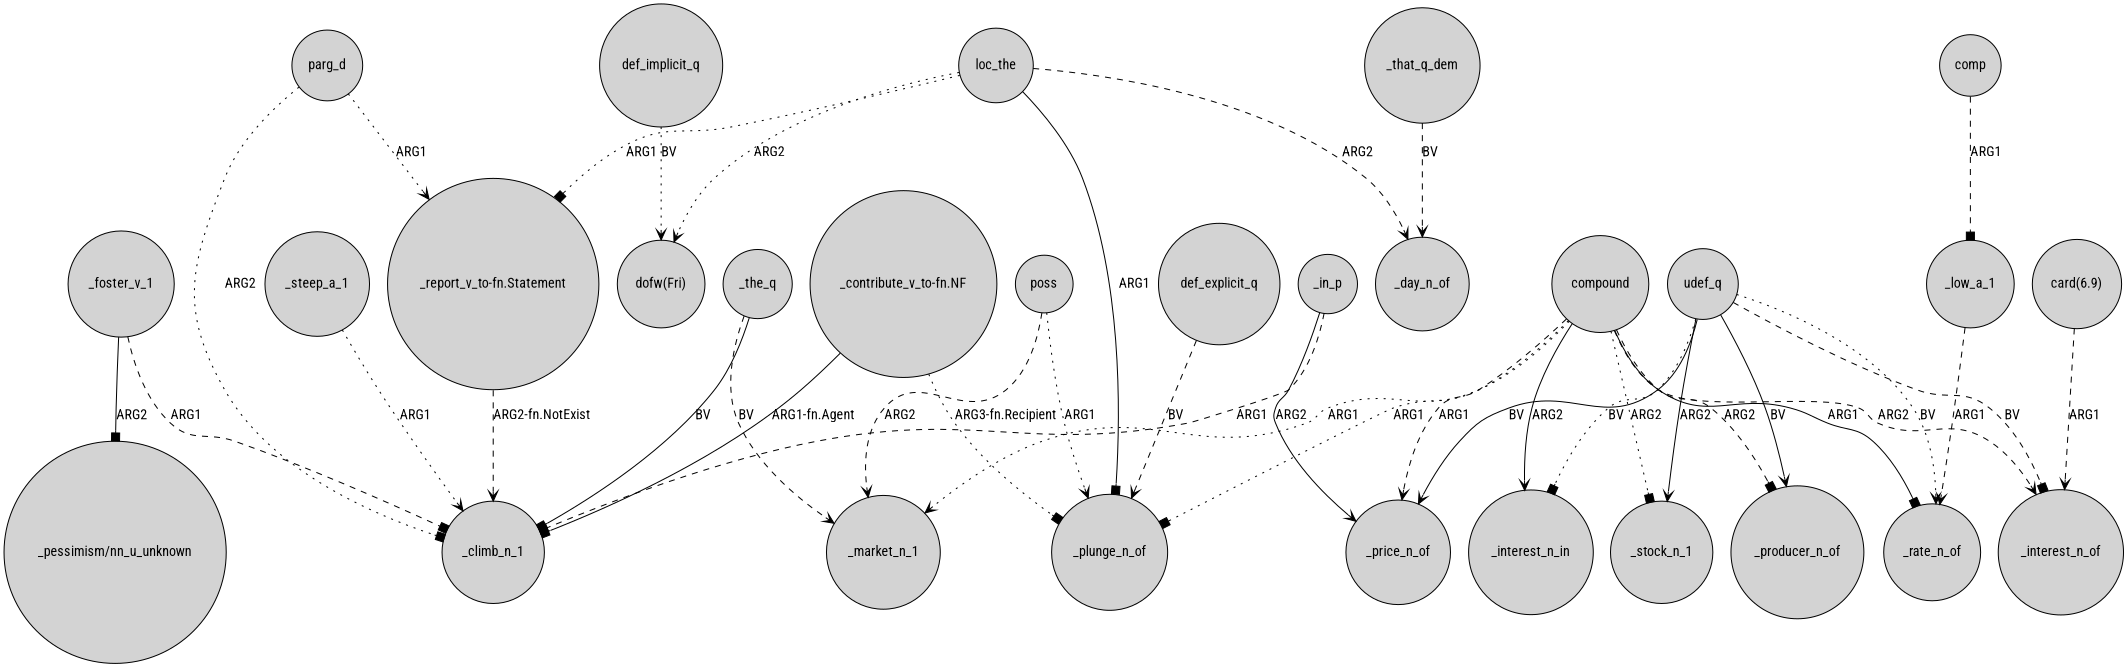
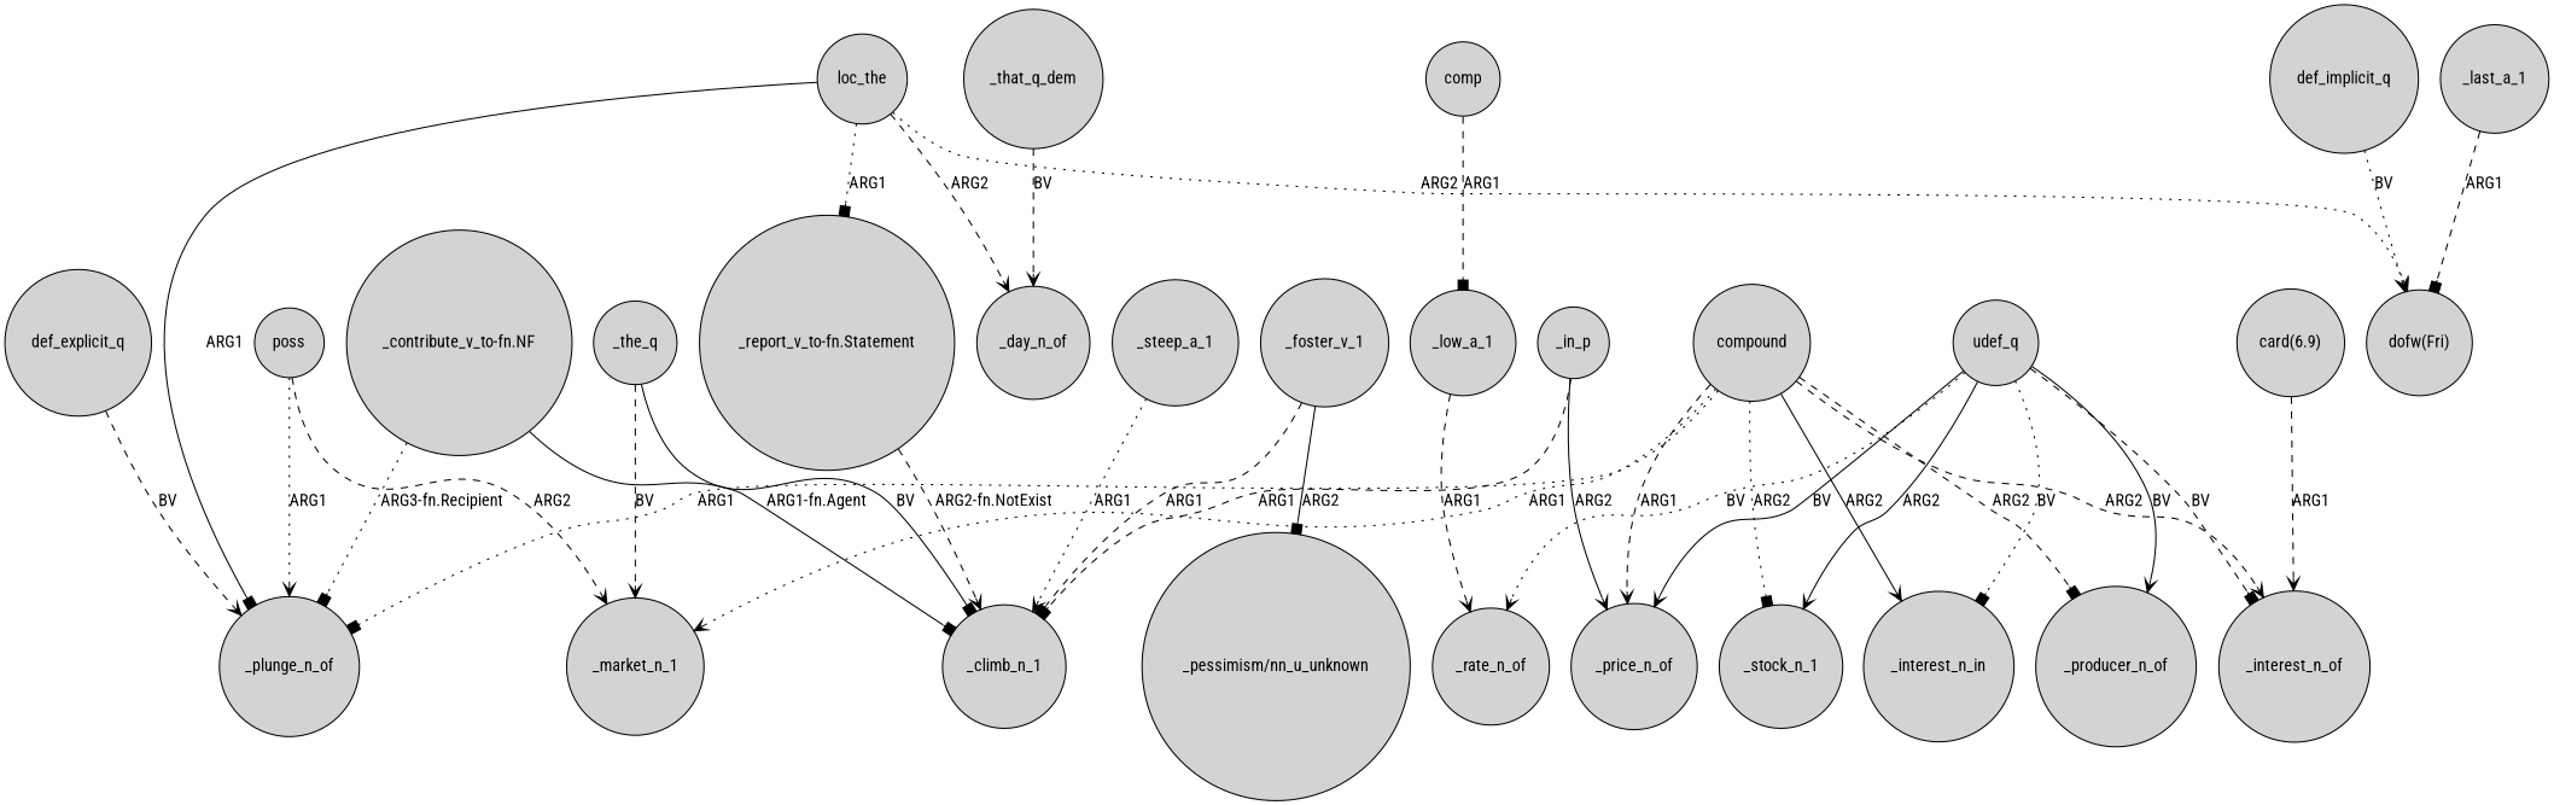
  digraph {
    fontname="Roboto Condensed"
    node [fontname="Roboto Condensed" shape=circle style=filled]
    edge [arrowhead=vee fontname="Roboto Condensed" style=dashed]
    n1 [label=loc_the]
    _plunge_n_of
    "dofw(Fri)"
    "_report_v_to-fn.Statement"
    _day_n_of
    _climb_n_1
    _in_p
    _price_n_of
    udef_q
    _rate_n_of
    n11 [label=_interest_n_of]
    _interest_n_in
    _stock_n_1
    _producer_n_of
    _steep_a_1
+   _last_a_1
    _the_q
    _market_n_1
    compound
    "card(6.9)"
    "_contribute_v_to-fn.NF"
    poss
    def_explicit_q
    _that_q_dem
-   parg_d
    _low_a_1
    def_implicit_q
    _foster_v_1
    "_pessimism/nn_u_unknown"
    comp
    n1 -> _plunge_n_of [arrowhead=box label=ARG1 style=solid]
    n1 -> "dofw(Fri)" [label=ARG2 style=dotted]
    n1 -> "_report_v_to-fn.Statement" [arrowhead=box label=ARG1 style=dotted]
    n1 -> _day_n_of [label=ARG2]
    "_report_v_to-fn.Statement" -> _climb_n_1 [label="ARG2-fn.NotExist"]
    _in_p -> _climb_n_1 [arrowhead=box label=ARG1]
    _in_p -> _price_n_of [label=ARG2 style=solid]
    udef_q -> _price_n_of [label=BV style=solid]
    udef_q -> _rate_n_of [label=BV style=dotted]
    udef_q -> n11 [arrowhead=box label=BV]
    udef_q -> _interest_n_in [arrowhead=box label=BV style=dotted]
    udef_q -> _stock_n_1 [label=ARG2 style=solid]
    udef_q -> _producer_n_of [label=BV style=solid]
    _steep_a_1 -> _climb_n_1 [label=ARG1 style=dotted]
+   _last_a_1 -> "dofw(Fri)" [arrowhead=box label=ARG1]
    _the_q -> _climb_n_1 [arrowhead=box label=BV style=solid]
    _the_q -> _market_n_1 [label=BV]
    compound -> _plunge_n_of [arrowhead=box label=ARG1 style=dotted]
    compound -> _price_n_of [label=ARG1]
-   compound -> _rate_n_of [arrowhead=box label=ARG1 style=solid]
    compound -> n11 [label=ARG2]
    compound -> _interest_n_in [label=ARG2 style=solid]
    compound -> _stock_n_1 [arrowhead=box label=ARG2 style=dotted]
    compound -> _producer_n_of [arrowhead=box label=ARG2]
    compound -> _market_n_1 [label=ARG1 style=dotted]
    "card(6.9)" -> n11 [label=ARG1]
    "_contribute_v_to-fn.NF" -> _plunge_n_of [arrowhead=box label="ARG3-fn.Recipient" style=dotted]
    "_contribute_v_to-fn.NF" -> _climb_n_1 [arrowhead=box label="ARG1-fn.Agent" style=solid]
    poss -> _plunge_n_of [label=ARG1 style=dotted]
    poss -> _market_n_1 [label=ARG2]
    def_explicit_q -> _plunge_n_of [label=BV]
    _that_q_dem -> _day_n_of [label=BV]
-   parg_d -> "_report_v_to-fn.Statement" [label=ARG1 style=dotted]
-   parg_d -> _climb_n_1 [arrowhead=box label=ARG2 style=dotted]
    _low_a_1 -> _rate_n_of [label=ARG1]
    def_implicit_q -> "dofw(Fri)" [label=BV style=dotted]
    _foster_v_1 -> _climb_n_1 [arrowhead=box label=ARG1]
    _foster_v_1 -> "_pessimism/nn_u_unknown" [arrowhead=box label=ARG2 style=solid]
    comp -> _low_a_1 [arrowhead=box label=ARG1]
  }
